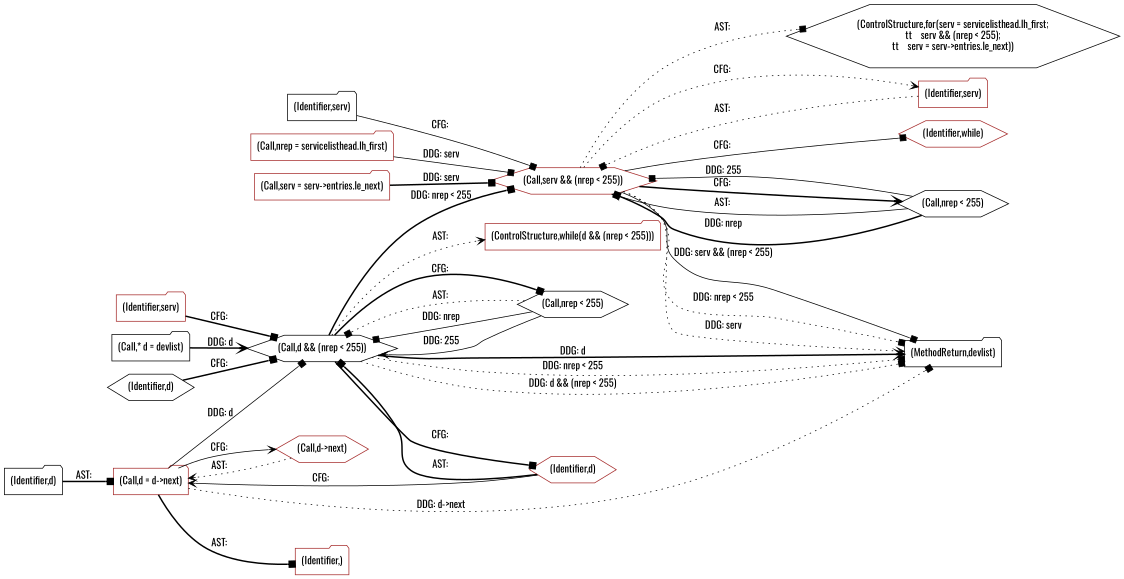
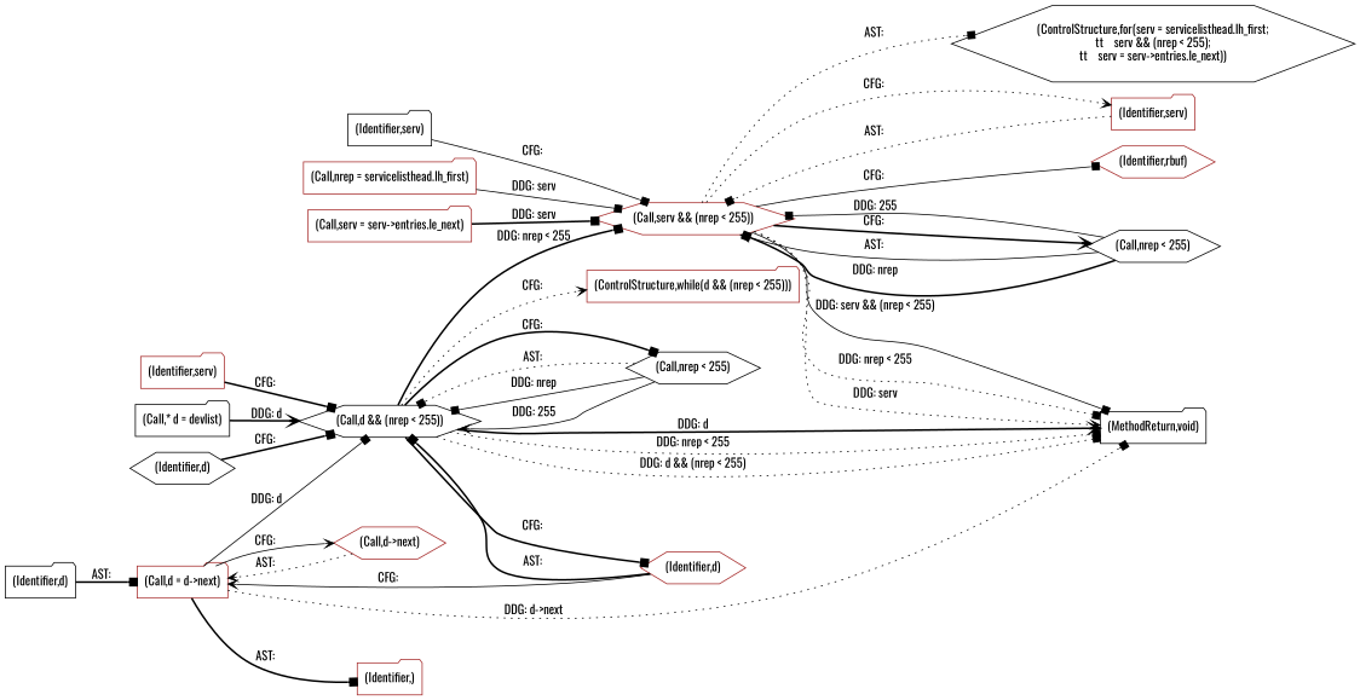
  digraph {
    fontname=Oswald
    rankdir=LR
    node [color=brown fontname=Oswald shape=folder]
    edge [arrowhead=box fontname=Oswald style=bold]
    n1 [label="(Call,d = d->next)"]
    n2 [color=black label="(Call,d && (nrep < 255))" shape=hexagon]
-   n3 [color=black label="(MethodReturn,devlist)"]
+   n3 [color=black label="(MethodReturn,void)"]
    n4 [label="(Identifier,)"]
    n5 [label="(Call,d->next)" shape=hexagon]
    n6 [label="(Call,serv && (nrep < 255))" shape=hexagon]
    n7 [label="(Identifier,d)" shape=hexagon]
    n8 [color=black label="(Call,nrep < 255)" shape=hexagon]
    n9 [label="(ControlStructure,while(d && (nrep < 255)))"]
    n10 [color=black label="(ControlStructure,for(serv = servicelisthead.lh_first;\n\t\t    serv && (nrep < 255);\n\t\t    serv = serv->entries.le_next))" shape=hexagon]
    n11 [label="(Identifier,serv)"]
    n12 [color=black label="(Call,nrep < 255)" shape=hexagon]
-   n13 [label="(Identifier,while)" shape=hexagon]
+   n13 [label="(Identifier,rbuf)" shape=hexagon]
    n14 [label="(Identifier,serv)"]
    n15 [color=black label="(Call,* d = devlist)"]
    n16 [color=black label="(Identifier,serv)"]
    n17 [label="(Call,nrep = servicelisthead.lh_first)"]
    n18 [label="(Call,serv = serv->entries.le_next)"]
    n19 [color=black label="(Identifier,d)" shape=hexagon]
    n20 [color=black label="(Identifier,d)"]
    n1 -> n2 [label="DDG: d" style=solid]
    n1 -> n3 [label="DDG: d->next" style=dotted]
    n1 -> n4 [label="AST: "]
    n1 -> n5 [arrowhead=vee label="CFG: " style=solid]
    n2 -> n3 [arrowhead=vee label="DDG: d"]
    n2 -> n3 [label="DDG: nrep < 255" style=dotted]
    n2 -> n3 [label="DDG: d && (nrep < 255)" style=dotted]
    n2 -> n6 [label="DDG: nrep < 255"]
    n2 -> n7 [label="CFG: "]
    n2 -> n8 [label="CFG: "]
-   n2 -> n9 [arrowhead=vee label="AST: " style=dotted]
+   n2 -> n9 [arrowhead=vee label="CFG: " style=dotted]
    n5 -> n1 [arrowhead=vee label="AST: " style=dotted]
    n6 -> n3 [label="DDG: serv && (nrep < 255)" style=solid]
    n6 -> n3 [label="DDG: nrep < 255" style=dotted]
    n6 -> n3 [arrowhead=vee label="DDG: serv" style=dotted]
    n6 -> n10 [label="AST: " style=dotted]
    n6 -> n11 [arrowhead=vee label="CFG: " style=dotted]
    n6 -> n12 [arrowhead=vee label="CFG: "]
    n6 -> n13 [label="CFG: " style=solid]
    n7 -> n1 [arrowhead=vee label="CFG: " style=solid]
    n7 -> n2 [label="AST: "]
    n8 -> n2 [label="AST: " style=dotted]
    n8 -> n2 [label="DDG: nrep" style=solid]
    n8 -> n2 [arrowhead=vee label="DDG: 255" style=solid]
    n11 -> n6 [label="AST: " style=dotted]
    n12 -> n6 [arrowhead=vee label="AST: " style=solid]
    n12 -> n6 [label="DDG: nrep"]
    n12 -> n6 [label="DDG: 255" style=solid]
    n14 -> n2 [label="CFG: "]
    n15 -> n2 [arrowhead=vee label="DDG: d"]
    n16 -> n6 [label="CFG: " style=solid]
    n17 -> n6 [label="DDG: serv" style=solid]
    n18 -> n6 [label="DDG: serv"]
    n19 -> n2 [label="CFG: "]
    n20 -> n1 [label="AST: "]
  }
